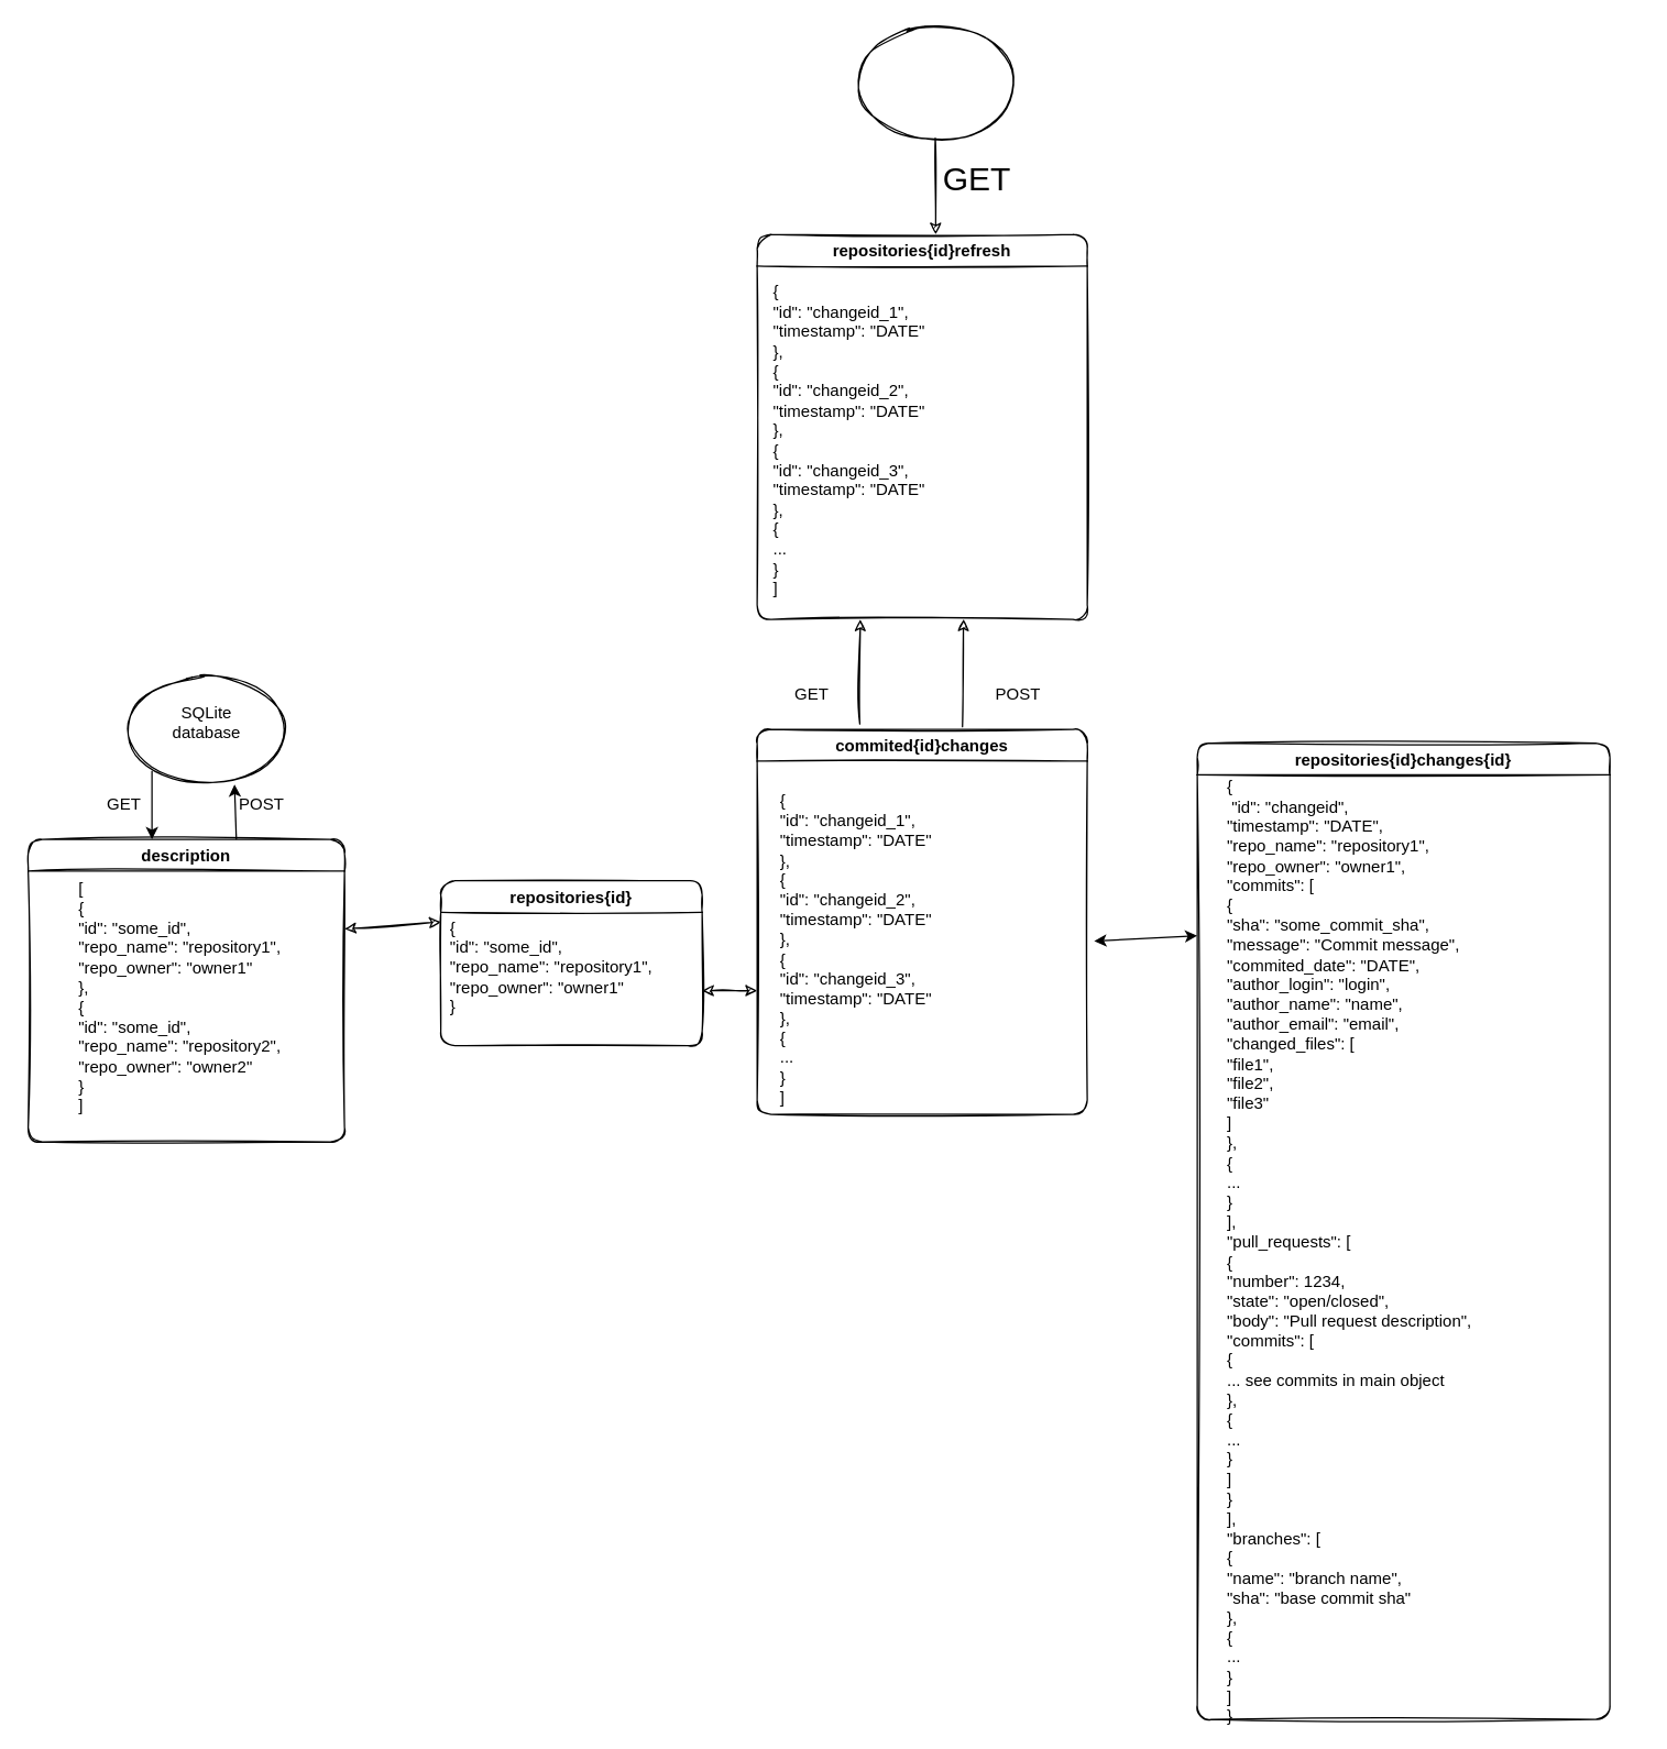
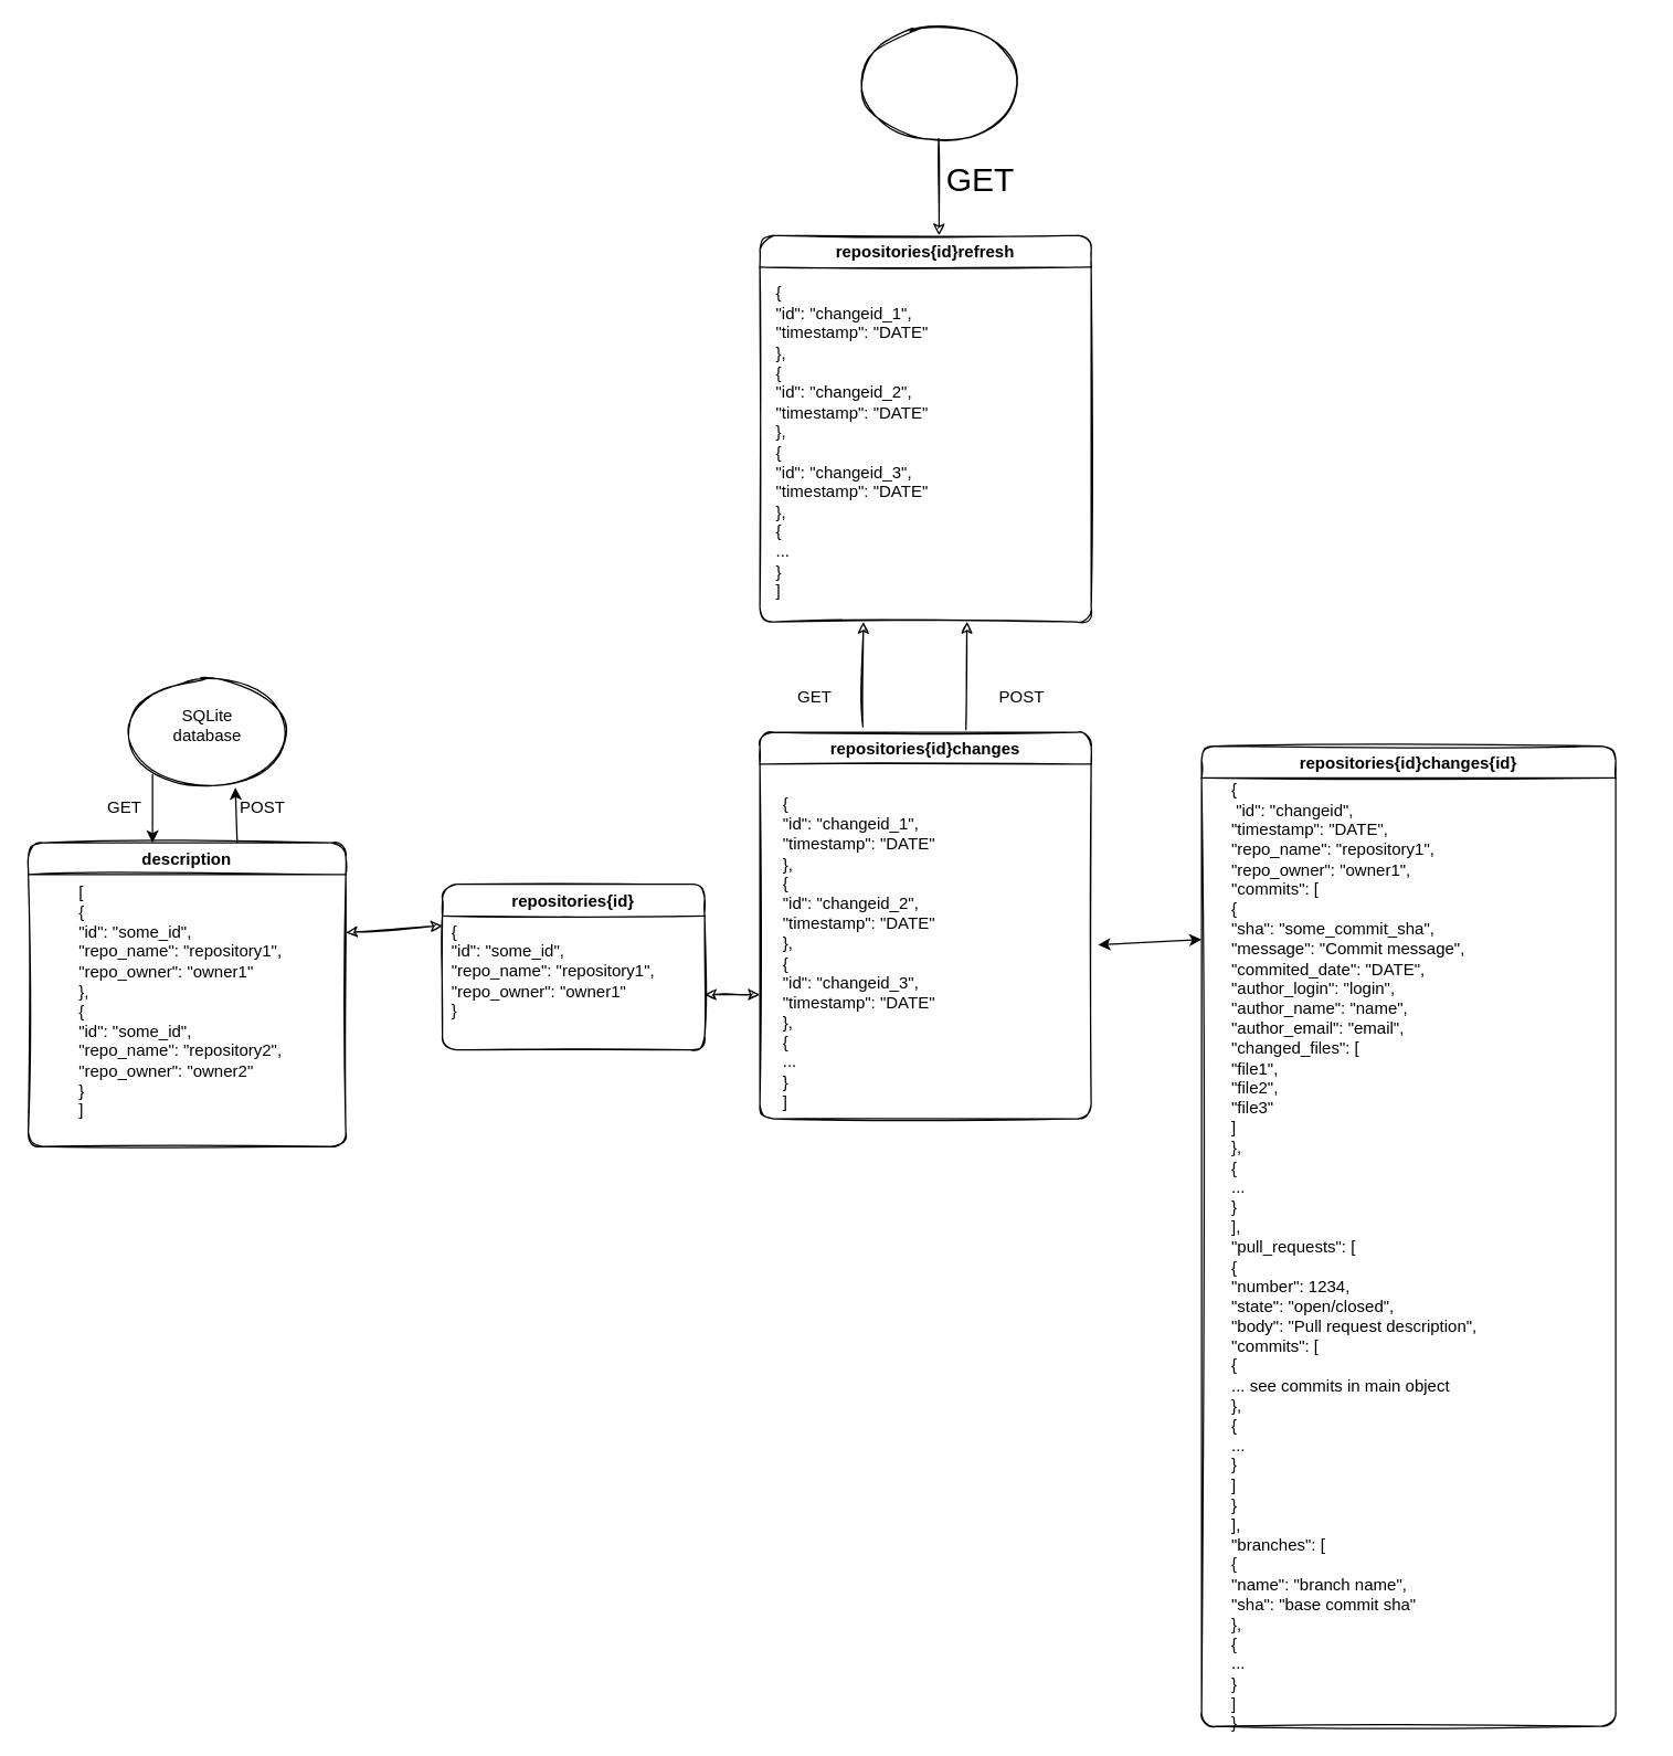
  <mxCell id="0" />
  <mxCell id="1" parent="0" />
  <mxCell id="2" value="" style="ellipse;whiteSpace=wrap;html=1;rounded=1;sketch=1;" parent="1" vertex="1"><mxGeometry x="620" y="20" width="120" height="80" as="geometry" /></mxCell>
  <mxCell id="3" value="" style="endArrow=classic;html=1;rounded=1;entryX=0.541;entryY=0;entryDx=0;entryDy=0;entryPerimeter=0;sketch=1;" parent="1" target="21" edge="1"><mxGeometry width="50" height="50" relative="1" as="geometry"><mxPoint x="679.5" y="100" as="sourcePoint" /><mxPoint x="679.948" y="230" as="targetPoint" /></mxGeometry></mxCell>
  <mxCell id="4" value="&lt;font style=&quot;font-size: 24px&quot;&gt;GET&lt;/font&gt;" style="text;html=1;strokeColor=none;fillColor=none;align=center;verticalAlign=middle;whiteSpace=wrap;rounded=1;sketch=1;" parent="1" vertex="1"><mxGeometry x="660" y="100" width="100" height="60" as="geometry" /></mxCell>
  <mxCell id="5" value="" style="ellipse;whiteSpace=wrap;html=1;rounded=1;sketch=1;" parent="1" vertex="1"><mxGeometry y="490" width="120" height="80" as="geometry" x="90" /></mxCell>
  <mxCell id="6" value="SQLite database" style="text;html=1;strokeColor=none;fillColor=none;align=center;verticalAlign=middle;whiteSpace=wrap;rounded=1;sketch=1;" parent="1" vertex="1"><mxGeometry x="120" y="510" width="60" height="30" as="geometry" /></mxCell>
  <mxCell id="7" value="GET" style="text;html=1;strokeColor=none;fillColor=none;align=center;verticalAlign=middle;whiteSpace=wrap;rounded=1;sketch=1;" parent="1" vertex="1"><mxGeometry x="60" y="570" width="60" height="30" as="geometry" /></mxCell>
  <mxCell id="8" value="POST" style="text;html=1;strokeColor=none;fillColor=none;align=center;verticalAlign=middle;whiteSpace=wrap;rounded=1;sketch=1;" parent="1" vertex="1"><mxGeometry x="160" y="570" width="60" height="30" as="geometry" /></mxCell>
  <mxCell id="9" value="description" style="swimlane;rounded=1;sketch=1;" parent="1" vertex="1"><mxGeometry x="20" y="610" width="230" height="220" as="geometry" /></mxCell>
  <mxCell id="10" value="&lt;div style=&quot;text-align: left&quot;&gt;&lt;span&gt;[&lt;/span&gt;&lt;/div&gt;&lt;div style=&quot;text-align: left&quot;&gt;&lt;span&gt;{&lt;/span&gt;&lt;/div&gt;&lt;div style=&quot;text-align: left&quot;&gt;&lt;span&gt;&quot;id&quot;: &quot;some_id&quot;,&lt;/span&gt;&lt;/div&gt;&lt;div style=&quot;text-align: left&quot;&gt;&lt;span&gt;&quot;repo_name&quot;: &quot;repository1&quot;,&lt;/span&gt;&lt;/div&gt;&lt;div style=&quot;text-align: left&quot;&gt;&lt;span&gt;&quot;repo_owner&quot;: &quot;owner1&quot;&lt;/span&gt;&lt;/div&gt;&lt;div style=&quot;text-align: left&quot;&gt;&lt;span&gt;},&lt;/span&gt;&lt;/div&gt;&lt;div style=&quot;text-align: left&quot;&gt;&lt;span&gt;{&lt;/span&gt;&lt;/div&gt;&lt;div style=&quot;text-align: left&quot;&gt;&lt;span&gt;&quot;id&quot;: &quot;some_id&quot;,&lt;/span&gt;&lt;/div&gt;&lt;div style=&quot;text-align: left&quot;&gt;&lt;span&gt;&quot;repo_name&quot;: &quot;repository2&quot;,&lt;/span&gt;&lt;/div&gt;&lt;div style=&quot;text-align: left&quot;&gt;&lt;span&gt;&quot;repo_owner&quot;: &quot;owner2&quot;&lt;/span&gt;&lt;/div&gt;&lt;div style=&quot;text-align: left&quot;&gt;&lt;span&gt;}&lt;/span&gt;&lt;/div&gt;&lt;div style=&quot;text-align: left&quot;&gt;&lt;span&gt;]&lt;/span&gt;&lt;/div&gt;" style="text;html=1;align=center;verticalAlign=middle;resizable=0;points=[];autosize=1;strokeColor=none;fillColor=none;rounded=1;sketch=1;" parent="9" vertex="1"><mxGeometry x="30" y="30" width="160" height="170" as="geometry" /></mxCell>
  <mxCell id="11" value="" style="endArrow=classic;startArrow=classic;html=1;rounded=1;sketch=1;entryX=0;entryY=0.25;entryDx=0;entryDy=0;" parent="1" target="12" edge="1"><mxGeometry width="50" height="50" relative="1" as="geometry"><mxPoint x="250" y="675" as="sourcePoint" /><mxPoint x="290" y="675" as="targetPoint" /></mxGeometry></mxCell>
  <mxCell id="12" value="repositories{id}" style="swimlane;rounded=1;sketch=1;" parent="1" vertex="1"><mxGeometry x="320" y="640" width="190" height="120" as="geometry" /></mxCell>
  <mxCell id="13" value="{&lt;br/&gt; &quot;id&quot;: &quot;some_id&quot;,&lt;br/&gt;&quot;repo_name&quot;: &quot;repository1&quot;,&lt;br/&gt;&quot;repo_owner&quot;: &quot;owner1&quot;&lt;br/&gt;}" style="text;html=1;strokeColor=none;fillColor=none;align=left;verticalAlign=middle;whiteSpace=wrap;rounded=1;sketch=1;" parent="12" vertex="1"><mxGeometry x="5" y="5" width="170" height="115" as="geometry" /></mxCell>
- <mxCell id="14" value="commited{id}changes" style="swimlane;rounded=1;sketch=1;" parent="1" vertex="1"><mxGeometry x="550" y="530" width="240" height="280" as="geometry" /></mxCell>
+ <mxCell id="14" value="repositories{id}changes" style="swimlane;rounded=1;sketch=1;" parent="1" vertex="1"><mxGeometry x="550" y="530" width="240" height="280" as="geometry" /></mxCell>
  <mxCell id="15" value="" style="endArrow=classic;startArrow=classic;html=1;rounded=1;sketch=1;" parent="1" edge="1"><mxGeometry width="50" height="50" relative="1" as="geometry"><mxPoint x="550" y="720" as="sourcePoint" /><mxPoint x="510" y="720" as="targetPoint" /><Array as="points" /></mxGeometry></mxCell>
  <mxCell id="16" value="repositories{id}changes{id}" style="swimlane;rounded=1;sketch=1;" parent="1" vertex="1"><mxGeometry x="870" y="540" width="300" height="710" as="geometry" /></mxCell>
  <mxCell id="17" value="{&lt;br&gt;&amp;nbsp;&quot;id&quot;: &quot;changeid&quot;,&lt;br&gt;&quot;timestamp&quot;: &quot;DATE&quot;,&lt;br&gt;&quot;repo_name&quot;: &quot;repository1&quot;,&lt;br&gt;&quot;repo_owner&quot;: &quot;owner1&quot;,&lt;br&gt;&quot;commits&quot;: [&lt;br&gt; {&lt;br&gt;&quot;sha&quot;: &quot;some_commit_sha&quot;,&lt;br&gt;&quot;message&quot;: &quot;Commit message&quot;,&lt;br&gt;&quot;commited_date&quot;: &quot;DATE&quot;,&lt;br&gt;&quot;author_login&quot;: &quot;login&quot;,&lt;br&gt;&quot;author_name&quot;: &quot;name&quot;,&lt;br&gt;&quot;author_email&quot;: &quot;email&quot;,&lt;br&gt;&quot;changed_files&quot;: [ &lt;br&gt; &quot;file1&quot;,&lt;br&gt;&quot;file2&quot;,&lt;br&gt;&quot;file3&quot;&lt;br&gt;]&lt;br&gt; },&lt;br&gt; {&lt;br&gt;...&lt;br&gt; }&lt;br&gt;],&lt;br&gt;&quot;pull_requests&quot;: [&lt;br&gt; {&lt;br&gt;&quot;number&quot;: 1234,&lt;br&gt;&quot;state&quot;: &quot;open/closed&quot;,&lt;br&gt;&quot;body&quot;: &quot;Pull request description&quot;,&lt;br&gt;&quot;commits&quot;: [&lt;br&gt; {&lt;br&gt;... see commits in main object&lt;br&gt; },&lt;br&gt; {&lt;br&gt;...&lt;br&gt; }&lt;br&gt; ]&lt;br&gt; }&lt;br&gt;],&lt;br&gt;&quot;branches&quot;: [&lt;br&gt; {&lt;br&gt;&quot;name&quot;: &quot;branch name&quot;,&lt;br&gt;&quot;sha&quot;: &quot;base commit sha&quot;&lt;br&gt; },&lt;br&gt; {&lt;br&gt;...&lt;br&gt; }&lt;br&gt;]&lt;br&gt; }" style="text;html=1;strokeColor=none;fillColor=none;align=left;verticalAlign=middle;whiteSpace=wrap;rounded=1;sketch=1;" parent="16" vertex="1"><mxGeometry x="20" y="180" width="300" height="380" as="geometry" /></mxCell>
  <mxCell id="18" value="{&lt;br/&gt;&quot;id&quot;: &quot;changeid_1&quot;,&lt;br/&gt;&quot;timestamp&quot;: &quot;DATE&quot;&lt;br/&gt;},&lt;br/&gt;{&lt;br/&gt;&quot;id&quot;: &quot;changeid_2&quot;,&lt;br/&gt;&quot;timestamp&quot;: &quot;DATE&quot;&lt;br/&gt;},&lt;br/&gt;{&lt;br/&gt;&quot;id&quot;: &quot;changeid_3&quot;,&lt;br/&gt;&quot;timestamp&quot;: &quot;DATE&quot;&lt;br/&gt;},&lt;br/&gt;{&lt;br/&gt;...&lt;br/&gt;}&lt;br/&gt;]&lt;br/&gt;" style="text;html=1;strokeColor=none;fillColor=none;align=left;verticalAlign=middle;whiteSpace=wrap;rounded=1;sketch=1;" parent="1" vertex="1"><mxGeometry x="565" y="620" width="230" height="140" as="geometry" /></mxCell>
  <mxCell id="19" value="GET" style="text;html=1;strokeColor=none;fillColor=none;align=center;verticalAlign=middle;whiteSpace=wrap;rounded=1;sketch=1;" parent="1" vertex="1"><mxGeometry x="560" y="490" width="60" height="30" as="geometry" /></mxCell>
  <mxCell id="20" value="POST" style="text;html=1;strokeColor=none;fillColor=none;align=center;verticalAlign=middle;whiteSpace=wrap;rounded=1;sketch=1;" parent="1" vertex="1"><mxGeometry x="710" y="490" width="60" height="30" as="geometry" /></mxCell>
  <mxCell id="21" value="repositories{id}refresh" style="swimlane;rounded=1;sketch=1;" parent="1" vertex="1"><mxGeometry x="550" y="170" width="240" height="280" as="geometry" /></mxCell>
  <mxCell id="22" value="{&lt;br/&gt;&quot;id&quot;: &quot;changeid_1&quot;,&lt;br/&gt;&quot;timestamp&quot;: &quot;DATE&quot;&lt;br/&gt;},&lt;br/&gt;{&lt;br/&gt;&quot;id&quot;: &quot;changeid_2&quot;,&lt;br/&gt;&quot;timestamp&quot;: &quot;DATE&quot;&lt;br/&gt;},&lt;br/&gt;{&lt;br/&gt;&quot;id&quot;: &quot;changeid_3&quot;,&lt;br/&gt;&quot;timestamp&quot;: &quot;DATE&quot;&lt;br/&gt;},&lt;br/&gt;{&lt;br/&gt;...&lt;br/&gt;}&lt;br/&gt;]&lt;br/&gt;" style="text;html=1;strokeColor=none;fillColor=none;align=left;verticalAlign=middle;whiteSpace=wrap;rounded=1;sketch=1;" parent="21" vertex="1"><mxGeometry x="10" y="80" width="230" height="140" as="geometry" /></mxCell>
  <mxCell id="23" value="" style="endArrow=classic;html=1;rounded=1;sketch=1;exitX=0.311;exitY=-0.014;exitDx=0;exitDy=0;exitPerimeter=0;" parent="21" source="14" edge="1"><mxGeometry width="50" height="50" relative="1" as="geometry"><mxPoint x="70" y="340" as="sourcePoint" /><mxPoint x="75" y="280" as="targetPoint" /><Array as="points" /></mxGeometry></mxCell>
  <mxCell id="24" value="" style="endArrow=classic;html=1;rounded=1;sketch=1;exitX=0.622;exitY=-0.007;exitDx=0;exitDy=0;exitPerimeter=0;" parent="21" source="14" edge="1"><mxGeometry width="50" height="50" relative="1" as="geometry"><mxPoint x="280" y="280" as="sourcePoint" /><mxPoint x="150" y="280" as="targetPoint" /></mxGeometry></mxCell>
  <mxCell id="25" value="" style="endArrow=classic;html=1;rounded=0;exitX=0.658;exitY=0;exitDx=0;exitDy=0;exitPerimeter=0;" parent="1" source="9" edge="1"><mxGeometry width="50" height="50" relative="1" as="geometry"><mxPoint x="120" y="620" as="sourcePoint" /><mxPoint x="170" y="570" as="targetPoint" /></mxGeometry></mxCell>
  <mxCell id="26" value="" style="endArrow=classic;html=1;rounded=0;" parent="1" edge="1"><mxGeometry width="50" height="50" relative="1" as="geometry"><mxPoint x="110" y="560" as="sourcePoint" /><mxPoint x="110" y="610" as="targetPoint" /></mxGeometry></mxCell>
  <mxCell id="27" value="" style="endArrow=classic;startArrow=classic;html=1;rounded=0;" parent="1" source="18" edge="1"><mxGeometry width="50" height="50" relative="1" as="geometry"><mxPoint x="820" y="730" as="sourcePoint" /><mxPoint x="870" y="680" as="targetPoint" /></mxGeometry></mxCell>
